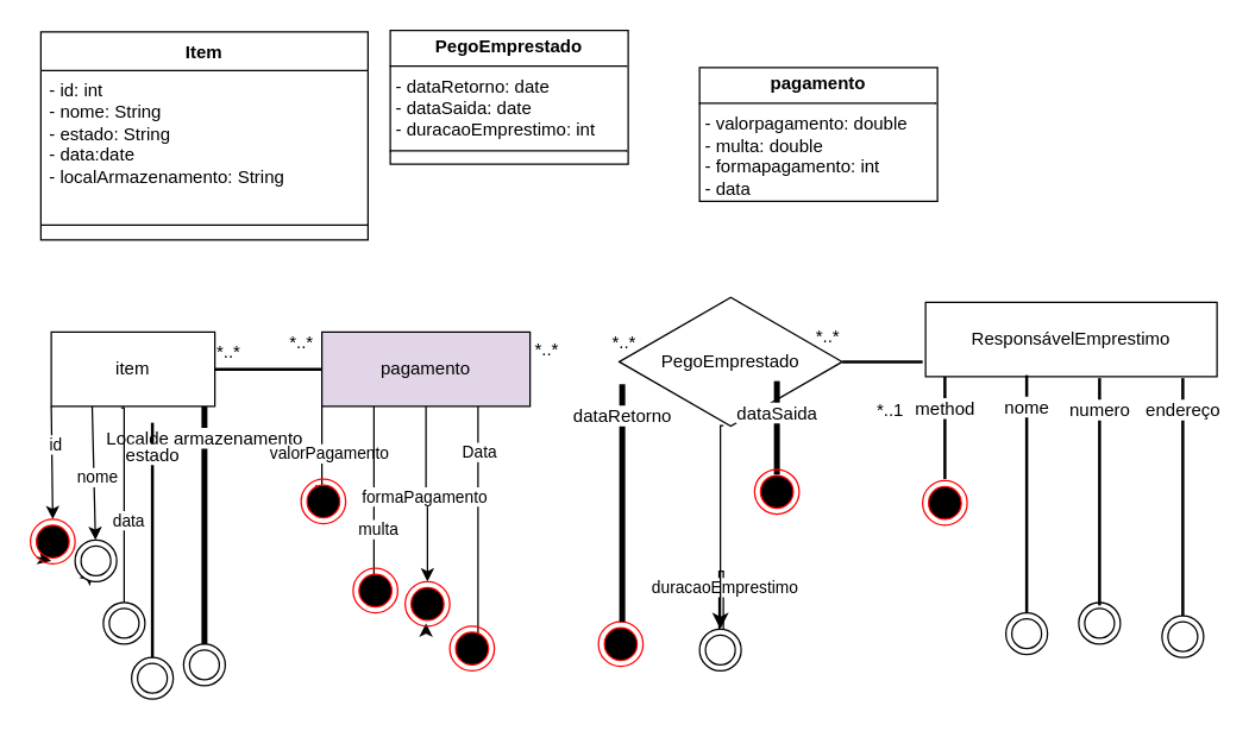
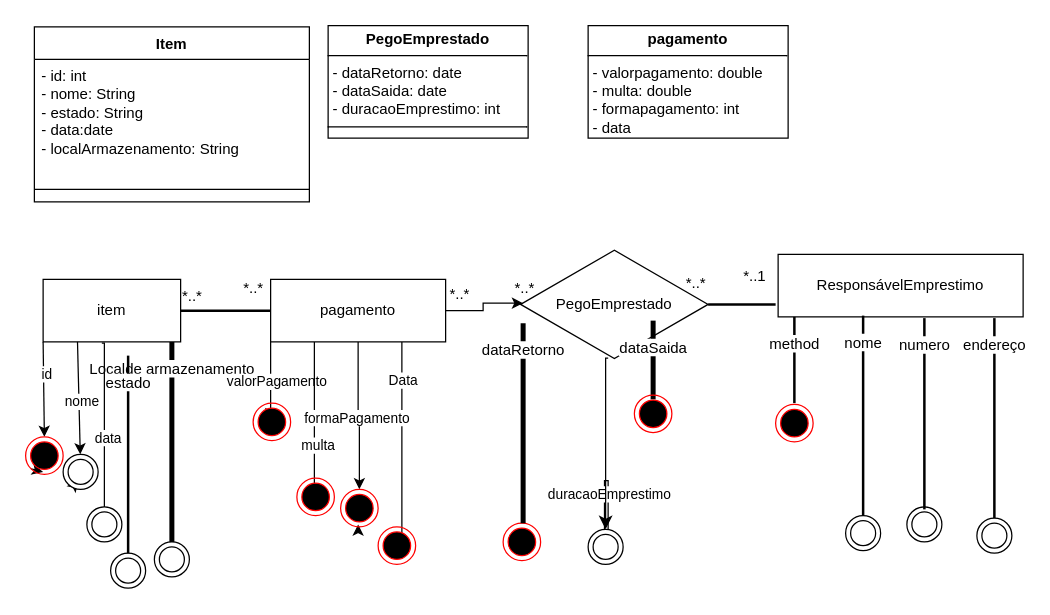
  <mxCell id="0" />
  <mxCell id="1" parent="0" />
  <mxCell id="2" value="Item" style="swimlane;fontStyle=1;align=center;verticalAlign=top;childLayout=stackLayout;horizontal=1;startSize=26;horizontalStack=0;resizeParent=1;resizeParentMax=0;resizeLast=0;collapsible=1;marginBottom=0;whiteSpace=wrap;html=1;" vertex="1" parent="1"><mxGeometry x="27" y="21" width="220" height="140" as="geometry" /></mxCell>
  <mxCell id="3" value="- id: int&lt;div&gt;- nome: String&lt;/div&gt;&lt;div&gt;- estado: String&lt;/div&gt;&lt;div&gt;- data:date&lt;/div&gt;&lt;div&gt;- localArmazenamento: String&lt;/div&gt;" style="text;strokeColor=none;fillColor=none;align=left;verticalAlign=top;spacingLeft=4;spacingRight=4;overflow=hidden;rotatable=0;points=[[0,0.5],[1,0.5]];portConstraint=eastwest;whiteSpace=wrap;html=1;" vertex="1" parent="2"><mxGeometry y="26" width="220" height="100" as="geometry" /></mxCell>
  <mxCell id="4" value="" style="line;strokeWidth=1;fillColor=none;align=left;verticalAlign=middle;spacingTop=-1;spacingLeft=3;spacingRight=3;rotatable=0;labelPosition=right;points=[];portConstraint=eastwest;strokeColor=inherit;" vertex="1" parent="2"><mxGeometry y="126" width="220" height="8" as="geometry" /></mxCell>
  <mxCell id="5" value="+ method(type): type" style="text;strokeColor=none;fillColor=none;align=left;verticalAlign=top;spacingLeft=4;spacingRight=4;overflow=hidden;rotatable=0;points=[[0,0.5],[1,0.5]];portConstraint=eastwest;whiteSpace=wrap;html=1;" vertex="1" parent="2"><mxGeometry y="134" width="220" height="6" as="geometry" /></mxCell>
  <mxCell id="6" style="rounded=0;orthogonalLoop=1;jettySize=auto;html=1;exitX=0;exitY=1;exitDx=0;exitDy=0;" edge="1" parent="1" source="16"><mxGeometry relative="1" as="geometry"><mxPoint x="34" y="377" as="targetPoint" /></mxGeometry></mxCell>
  <mxCell id="7" style="rounded=0;orthogonalLoop=1;jettySize=auto;html=1;exitX=0.25;exitY=1;exitDx=0;exitDy=0;" edge="1" parent="1" source="13"><mxGeometry relative="1" as="geometry"><mxPoint x="62" y="384" as="targetPoint" /></mxGeometry></mxCell>
  <mxCell id="8" value="item" style="html=1;whiteSpace=wrap;" vertex="1" parent="1"><mxGeometry x="34" y="223" width="110" height="50" as="geometry" /></mxCell>
  <mxCell id="9" value="ResponsávelEmprestimo" style="html=1;whiteSpace=wrap;" vertex="1" parent="1"><mxGeometry x="622" y="203" width="196" height="50" as="geometry" /></mxCell>
  <mxCell id="10" value="PegoEmprestado" style="html=1;whiteSpace=wrap;aspect=fixed;shape=isoRectangle;" vertex="1" parent="1"><mxGeometry x="416" y="198" width="150" height="90" as="geometry" /></mxCell>
  <mxCell id="11" value="" style="rounded=0;orthogonalLoop=1;jettySize=auto;html=1;exitX=0.25;exitY=1;exitDx=0;exitDy=0;" edge="1" parent="1" source="8" target="13"><mxGeometry relative="1" as="geometry"><mxPoint x="62" y="384" as="targetPoint" /><mxPoint x="62" y="273" as="sourcePoint" /></mxGeometry></mxCell>
  <mxCell id="12" value="nome" style="edgeLabel;html=1;align=center;verticalAlign=middle;resizable=0;points=[];" vertex="1" connectable="0" parent="11"><mxGeometry x="0.068" y="2" relative="1" as="geometry"><mxPoint as="offset" /></mxGeometry></mxCell>
  <mxCell id="13" value="" style="ellipse;shape=doubleEllipse;whiteSpace=wrap;html=1;aspect=fixed;" vertex="1" parent="1"><mxGeometry x="50" y="363" width="28" height="28" as="geometry" /></mxCell>
  <mxCell id="14" value="" style="rounded=0;orthogonalLoop=1;jettySize=auto;html=1;exitX=0;exitY=1;exitDx=0;exitDy=0;" edge="1" parent="1" source="8" target="16"><mxGeometry relative="1" as="geometry"><mxPoint x="34" y="377" as="targetPoint" /><mxPoint x="34" y="273" as="sourcePoint" /></mxGeometry></mxCell>
  <mxCell id="15" value="id" style="edgeLabel;html=1;align=center;verticalAlign=middle;resizable=0;points=[];" vertex="1" connectable="0" parent="14"><mxGeometry x="-0.308" y="2" relative="1" as="geometry"><mxPoint as="offset" /></mxGeometry></mxCell>
  <mxCell id="16" value="" style="ellipse;html=1;shape=endState;fillColor=#000000;strokeColor=#ff0000;" vertex="1" parent="1"><mxGeometry x="20" y="349" width="30" height="30" as="geometry" /></mxCell>
  <mxCell id="17" value="" style="line;strokeWidth=2;html=1;" vertex="1" parent="1"><mxGeometry x="144" y="243" width="79" height="10" as="geometry" /></mxCell>
  <mxCell id="18" value="*..*" style="text;html=1;align=center;verticalAlign=middle;resizable=0;points=[];autosize=1;strokeColor=none;fillColor=none;" vertex="1" parent="1"><mxGeometry x="135" y="219" width="35" height="35" as="geometry" /></mxCell>
  <mxCell id="19" value="" style="line;strokeWidth=2;html=1;" vertex="1" parent="1"><mxGeometry x="566" y="238" width="54" height="10" as="geometry" /></mxCell>
- <mxCell id="20" value="*..1" style="text;html=1;align=center;verticalAlign=middle;resizable=0;points=[];autosize=1;strokeColor=none;fillColor=none;" vertex="1" parent="1"><mxGeometry x="580" y="258" width="35" height="35" as="geometry" /></mxCell>
+ <mxCell id="20" value="*..1" style="text;html=1;align=center;verticalAlign=middle;resizable=0;points=[];autosize=1;strokeColor=none;fillColor=none;" vertex="1" parent="1"><mxGeometry x="585" y="203" width="35" height="35" as="geometry" /></mxCell>
  <mxCell id="21" value="method" style="line;strokeWidth=2;direction=south;html=1;" vertex="1" parent="1"><mxGeometry x="630" y="253" width="10" height="69" as="geometry" /></mxCell>
  <mxCell id="22" value="" style="ellipse;html=1;shape=endState;fillColor=#000000;strokeColor=#ff0000;" vertex="1" parent="1"><mxGeometry x="620" y="323" width="30" height="30" as="geometry" /></mxCell>
  <mxCell id="23" value="dataSaida" style="line;strokeWidth=4;direction=south;html=1;perimeter=backbonePerimeter;points=[];outlineConnect=0;" vertex="1" parent="1"><mxGeometry x="517" y="256" width="10" height="63" as="geometry" /></mxCell>
  <mxCell id="24" value="" style="ellipse;html=1;shape=endState;fillColor=#000000;strokeColor=#ff0000;" vertex="1" parent="1"><mxGeometry x="402" y="418" width="30" height="30" as="geometry" /></mxCell>
  <mxCell id="25" value="dataRetorno" style="line;strokeWidth=4;direction=south;html=1;perimeter=backbonePerimeter;points=[];outlineConnect=0;" vertex="1" parent="1"><mxGeometry x="413" y="258" width="10" height="160" as="geometry" /></mxCell>
  <mxCell id="26" value="" style="ellipse;html=1;shape=endState;fillColor=#000000;strokeColor=#ff0000;" vertex="1" parent="1"><mxGeometry x="507" y="315.5" width="30" height="30" as="geometry" /></mxCell>
  <mxCell id="27" value="Localde armazenamento" style="line;strokeWidth=4;direction=south;html=1;perimeter=backbonePerimeter;points=[];outlineConnect=0;" vertex="1" parent="1"><mxGeometry x="133.5" y="273" width="7" height="160" as="geometry" /></mxCell>
  <mxCell id="28" value="" style="ellipse;shape=doubleEllipse;whiteSpace=wrap;html=1;aspect=fixed;" vertex="1" parent="1"><mxGeometry x="123" y="433" width="28" height="28" as="geometry" /></mxCell>
  <mxCell id="29" value="nome" style="line;strokeWidth=2;direction=south;html=1;" vertex="1" parent="1"><mxGeometry x="685" y="252" width="10" height="160" as="geometry" /></mxCell>
  <mxCell id="30" value="" style="ellipse;shape=doubleEllipse;whiteSpace=wrap;html=1;aspect=fixed;" vertex="1" parent="1"><mxGeometry x="676" y="412" width="28" height="28" as="geometry" /></mxCell>
  <mxCell id="31" value="" style="ellipse;shape=doubleEllipse;whiteSpace=wrap;html=1;aspect=fixed;" vertex="1" parent="1"><mxGeometry x="725" y="405" width="28" height="28" as="geometry" /></mxCell>
  <mxCell id="32" value="numero" style="line;strokeWidth=2;direction=south;html=1;" vertex="1" parent="1"><mxGeometry x="734" y="254" width="10" height="153" as="geometry" /></mxCell>
  <mxCell id="33" value="endereço" style="line;strokeWidth=2;direction=south;html=1;" vertex="1" parent="1"><mxGeometry x="790" y="254" width="10" height="160" as="geometry" /></mxCell>
  <mxCell id="34" value="" style="ellipse;shape=doubleEllipse;whiteSpace=wrap;html=1;aspect=fixed;" vertex="1" parent="1"><mxGeometry x="781" y="414" width="28" height="28" as="geometry" /></mxCell>
  <mxCell id="35" value="&lt;p style=&quot;margin:0px;margin-top:4px;text-align:center;&quot;&gt;&lt;b&gt;PegoEmprestado&lt;/b&gt;&lt;/p&gt;&lt;hr size=&quot;1&quot; style=&quot;border-style:solid;&quot;&gt;&lt;p style=&quot;margin:0px;margin-left:4px;&quot;&gt;- dataRetorno: date&lt;/p&gt;&lt;p style=&quot;margin:0px;margin-left:4px;&quot;&gt;- dataSaida: date&lt;/p&gt;&lt;p style=&quot;margin:0px;margin-left:4px;&quot;&gt;- duracaoEmprestimo: int&lt;/p&gt;&lt;hr size=&quot;1&quot; style=&quot;border-style:solid;&quot;&gt;&lt;p style=&quot;margin:0px;margin-left:4px;&quot;&gt;+ method(): Type&lt;/p&gt;" style="verticalAlign=top;align=left;overflow=fill;html=1;whiteSpace=wrap;" vertex="1" parent="1"><mxGeometry x="262" y="20" width="160" height="90" as="geometry" /></mxCell>
  <mxCell id="36" value="estado" style="line;strokeWidth=2;direction=south;html=1;" vertex="1" parent="1"><mxGeometry x="97" y="284" width="10" height="160" as="geometry" /></mxCell>
  <mxCell id="37" value="" style="ellipse;shape=doubleEllipse;whiteSpace=wrap;html=1;aspect=fixed;" vertex="1" parent="1"><mxGeometry x="88" y="442" width="28" height="28" as="geometry" /></mxCell>
- <mxCell id="38" value="&lt;p style=&quot;margin:0px;margin-top:4px;text-align:center;&quot;&gt;&lt;b&gt;pagamento&lt;/b&gt;&lt;/p&gt;&lt;hr size=&quot;1&quot; style=&quot;border-style:solid;&quot;&gt;&lt;p style=&quot;margin:0px;margin-left:4px;&quot;&gt;- valorpagamento: double&lt;/p&gt;&lt;p style=&quot;margin:0px;margin-left:4px;&quot;&gt;- multa: double&lt;/p&gt;&lt;p style=&quot;margin:0px;margin-left:4px;&quot;&gt;- formapagamento: int&lt;/p&gt;&lt;p style=&quot;margin:0px;margin-left:4px;&quot;&gt;- data&lt;/p&gt;&lt;hr size=&quot;1&quot; style=&quot;border-style:solid;&quot;&gt;&lt;p style=&quot;margin:0px;margin-left:4px;&quot;&gt;+ method(): Type&lt;/p&gt;" style="verticalAlign=top;align=left;overflow=fill;html=1;whiteSpace=wrap;" vertex="1" parent="1"><mxGeometry x="470" y="45" width="160" height="90" as="geometry" /></mxCell>
+ <mxCell id="38" value="&lt;p style=&quot;margin:0px;margin-top:4px;text-align:center;&quot;&gt;&lt;b&gt;pagamento&lt;/b&gt;&lt;/p&gt;&lt;hr size=&quot;1&quot; style=&quot;border-style:solid;&quot;&gt;&lt;p style=&quot;margin:0px;margin-left:4px;&quot;&gt;- valorpagamento: double&lt;/p&gt;&lt;p style=&quot;margin:0px;margin-left:4px;&quot;&gt;- multa: double&lt;/p&gt;&lt;p style=&quot;margin:0px;margin-left:4px;&quot;&gt;- formapagamento: int&lt;/p&gt;&lt;p style=&quot;margin:0px;margin-left:4px;&quot;&gt;- data&lt;/p&gt;&lt;hr size=&quot;1&quot; style=&quot;border-style:solid;&quot;&gt;&lt;p style=&quot;margin:0px;margin-left:4px;&quot;&gt;+ method(): Type&lt;/p&gt;" style="verticalAlign=top;align=left;overflow=fill;html=1;whiteSpace=wrap;" vertex="1" parent="1"><mxGeometry x="470" y="20" width="160" height="90" as="geometry" /></mxCell>
  <mxCell id="39" style="edgeStyle=orthogonalEdgeStyle;rounded=0;orthogonalLoop=1;jettySize=auto;html=1;exitX=0;exitY=1;exitDx=0;exitDy=0;" edge="1" parent="1" source="46"><mxGeometry relative="1" as="geometry"><mxPoint x="216" y="335" as="targetPoint" /></mxGeometry></mxCell>
  <mxCell id="40" value="valorPagamento" style="edgeLabel;html=1;align=center;verticalAlign=middle;resizable=0;points=[];" vertex="1" connectable="0" parent="39"><mxGeometry x="0.038" y="4" relative="1" as="geometry"><mxPoint as="offset" /></mxGeometry></mxCell>
  <mxCell id="41" style="edgeStyle=orthogonalEdgeStyle;rounded=0;orthogonalLoop=1;jettySize=auto;html=1;exitX=0.25;exitY=1;exitDx=0;exitDy=0;" edge="1" parent="1" source="46"><mxGeometry relative="1" as="geometry"><mxPoint x="251" y="398" as="targetPoint" /></mxGeometry></mxCell>
  <mxCell id="42" value="multa" style="edgeLabel;html=1;align=center;verticalAlign=middle;resizable=0;points=[];" vertex="1" connectable="0" parent="41"><mxGeometry x="0.315" y="2" relative="1" as="geometry"><mxPoint as="offset" /></mxGeometry></mxCell>
  <mxCell id="43" style="edgeStyle=orthogonalEdgeStyle;rounded=0;orthogonalLoop=1;jettySize=auto;html=1;exitX=0.5;exitY=1;exitDx=0;exitDy=0;" edge="1" parent="1" source="52"><mxGeometry relative="1" as="geometry"><mxPoint x="286" y="419" as="targetPoint" /></mxGeometry></mxCell>
  <mxCell id="44" style="edgeStyle=orthogonalEdgeStyle;rounded=0;orthogonalLoop=1;jettySize=auto;html=1;exitX=0.75;exitY=1;exitDx=0;exitDy=0;" edge="1" parent="1" source="46"><mxGeometry relative="1" as="geometry"><mxPoint x="321" y="440" as="targetPoint" /></mxGeometry></mxCell>
  <mxCell id="45" value="Data" style="edgeLabel;html=1;align=center;verticalAlign=middle;resizable=0;points=[];" vertex="1" connectable="0" parent="44"><mxGeometry x="-0.642" relative="1" as="geometry"><mxPoint as="offset" /></mxGeometry></mxCell>
- <mxCell id="46" value="pagamento" style="html=1;whiteSpace=wrap;fillColor=#e1d5e7;" vertex="1" parent="1"><mxGeometry x="216" y="223" width="140" height="50" as="geometry" /></mxCell>
+ <mxCell id="46" value="pagamento" style="html=1;whiteSpace=wrap;" vertex="1" parent="1"><mxGeometry x="216" y="223" width="140" height="50" as="geometry" /></mxCell>
+ <mxCell id="47" style="edgeStyle=orthogonalEdgeStyle;rounded=0;orthogonalLoop=1;jettySize=auto;html=1;exitX=1;exitY=0.5;exitDx=0;exitDy=0;entryX=0.013;entryY=0.489;entryDx=0;entryDy=0;entryPerimeter=0;" edge="1" parent="1" source="46" target="10"><mxGeometry relative="1" as="geometry" /></mxCell>
  <mxCell id="48" value="" style="ellipse;html=1;shape=endState;fillColor=#000000;strokeColor=#ff0000;" vertex="1" parent="1"><mxGeometry x="202" y="322" width="30" height="30" as="geometry" /></mxCell>
  <mxCell id="49" value="" style="ellipse;html=1;shape=endState;fillColor=#000000;strokeColor=#ff0000;" vertex="1" parent="1"><mxGeometry x="237" y="382" width="30" height="30" as="geometry" /></mxCell>
  <mxCell id="50" value="" style="edgeStyle=orthogonalEdgeStyle;rounded=0;orthogonalLoop=1;jettySize=auto;html=1;exitX=0.5;exitY=1;exitDx=0;exitDy=0;" edge="1" parent="1" source="46" target="52"><mxGeometry relative="1" as="geometry"><mxPoint x="286" y="419" as="targetPoint" /><mxPoint x="286" y="273" as="sourcePoint" /></mxGeometry></mxCell>
  <mxCell id="51" value="formaPagamento" style="edgeLabel;html=1;align=center;verticalAlign=middle;resizable=0;points=[];" vertex="1" connectable="0" parent="50"><mxGeometry x="-0.008" y="-2" relative="1" as="geometry"><mxPoint x="-2" y="-1" as="offset" /></mxGeometry></mxCell>
  <mxCell id="52" value="" style="ellipse;html=1;shape=endState;fillColor=#000000;strokeColor=#ff0000;" vertex="1" parent="1"><mxGeometry x="272" y="391" width="30" height="30" as="geometry" /></mxCell>
  <mxCell id="53" value="" style="ellipse;html=1;shape=endState;fillColor=#000000;strokeColor=#ff0000;fontStyle=1" vertex="1" parent="1"><mxGeometry x="302" y="421" width="30" height="30" as="geometry" /></mxCell>
  <mxCell id="54" value="*..*" style="text;html=1;align=center;verticalAlign=middle;resizable=0;points=[];autosize=1;strokeColor=none;fillColor=none;" vertex="1" parent="1"><mxGeometry x="349" y="217" width="35" height="35" as="geometry" /></mxCell>
  <mxCell id="55" value="*..*" style="text;html=1;align=center;verticalAlign=middle;resizable=0;points=[];autosize=1;strokeColor=none;fillColor=none;" vertex="1" parent="1"><mxGeometry x="401" y="212" width="35" height="35" as="geometry" /></mxCell>
  <mxCell id="56" value="*..*" style="text;html=1;align=center;verticalAlign=middle;resizable=0;points=[];autosize=1;strokeColor=none;fillColor=none;" vertex="1" parent="1"><mxGeometry x="538" y="208" width="35" height="35" as="geometry" /></mxCell>
  <mxCell id="57" value="*..*" style="text;html=1;align=center;verticalAlign=middle;resizable=0;points=[];autosize=1;strokeColor=none;fillColor=none;" vertex="1" parent="1"><mxGeometry x="184" y="212" width="35" height="35" as="geometry" /></mxCell>
  <mxCell id="58" value="" style="edgeStyle=segmentEdgeStyle;endArrow=classic;html=1;curved=0;rounded=0;endSize=8;startSize=8;exitX=0.467;exitY=0.978;exitDx=0;exitDy=0;exitPerimeter=0;" edge="1" parent="1" source="61"><mxGeometry width="50" height="50" relative="1" as="geometry"><mxPoint x="384" y="434" as="sourcePoint" /><mxPoint x="486" y="447" as="targetPoint" /><Array as="points"><mxPoint x="486" y="384" /></Array></mxGeometry></mxCell>
  <mxCell id="59" value="duracaoEmprestimo" style="edgeLabel;html=1;align=center;verticalAlign=middle;resizable=0;points=[];" vertex="1" connectable="0" parent="58"><mxGeometry x="0.205" relative="1" as="geometry"><mxPoint as="offset" /></mxGeometry></mxCell>
  <mxCell id="60" value="" style="edgeStyle=segmentEdgeStyle;endArrow=classic;html=1;curved=0;rounded=0;endSize=8;startSize=8;exitX=0.467;exitY=0.978;exitDx=0;exitDy=0;exitPerimeter=0;" edge="1" parent="1" source="10" target="61"><mxGeometry width="50" height="50" relative="1" as="geometry"><mxPoint x="486" y="286" as="sourcePoint" /><mxPoint x="486" y="447" as="targetPoint" /><Array as="points" /></mxGeometry></mxCell>
  <mxCell id="61" value="" style="ellipse;shape=doubleEllipse;whiteSpace=wrap;html=1;aspect=fixed;" vertex="1" parent="1"><mxGeometry x="470" y="423" width="28" height="28" as="geometry" /></mxCell>
  <mxCell id="62" value="" style="edgeStyle=segmentEdgeStyle;endArrow=classic;html=1;curved=0;rounded=0;endSize=8;startSize=8;exitX=0.427;exitY=1.02;exitDx=0;exitDy=0;exitPerimeter=0;" edge="1" parent="1" source="8"><mxGeometry width="50" height="50" relative="1" as="geometry"><mxPoint x="384" y="434" as="sourcePoint" /><mxPoint x="83" y="419" as="targetPoint" /></mxGeometry></mxCell>
  <mxCell id="63" value="data" style="edgeLabel;html=1;align=center;verticalAlign=middle;resizable=0;points=[];" vertex="1" connectable="0" parent="62"><mxGeometry x="0.061" y="2" relative="1" as="geometry"><mxPoint as="offset" /></mxGeometry></mxCell>
  <mxCell id="64" value="" style="ellipse;shape=doubleEllipse;whiteSpace=wrap;html=1;aspect=fixed;" vertex="1" parent="1"><mxGeometry x="69" y="405" width="28" height="28" as="geometry" /></mxCell>
